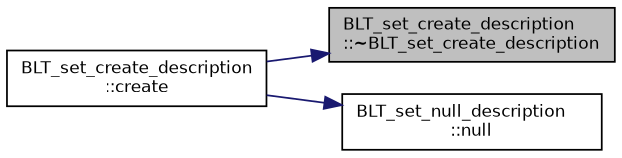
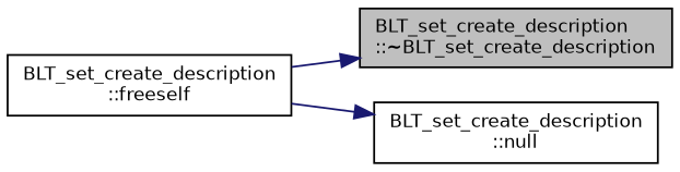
  digraph {
    rankdir=LR
    node [color=black fillcolor=white fontname=Helvetica fontsize=10 shape=record style=filled]
    edge [color=midnightblue fontname=Helvetica fontsize=10 labelfontname=Helvetica labelfontsize=10 style=solid]
    n1 [fillcolor=grey75 fontcolor=black height=0.2 label="BLT_set_create_description\l::~BLT_set_create_description" width=0.4]
-   n2 [height=0.2 label="BLT_set_create_description\l::create" width=0.4]
-   n3 [height=0.2 label="BLT_set_null_description\l::null" width=0.4]
+   n2 [height=0.2 label="BLT_set_create_description\l::freeself" width=0.4]
+   n3 [height=0.2 label="BLT_set_create_description\l::null" width=0.4]
    n2 -> n1
    n2 -> n3
  }
